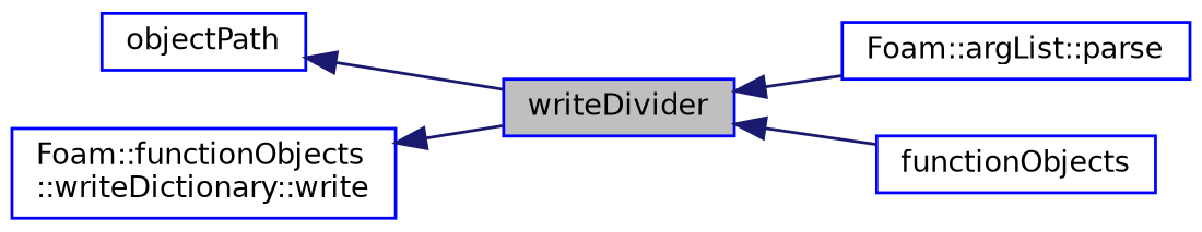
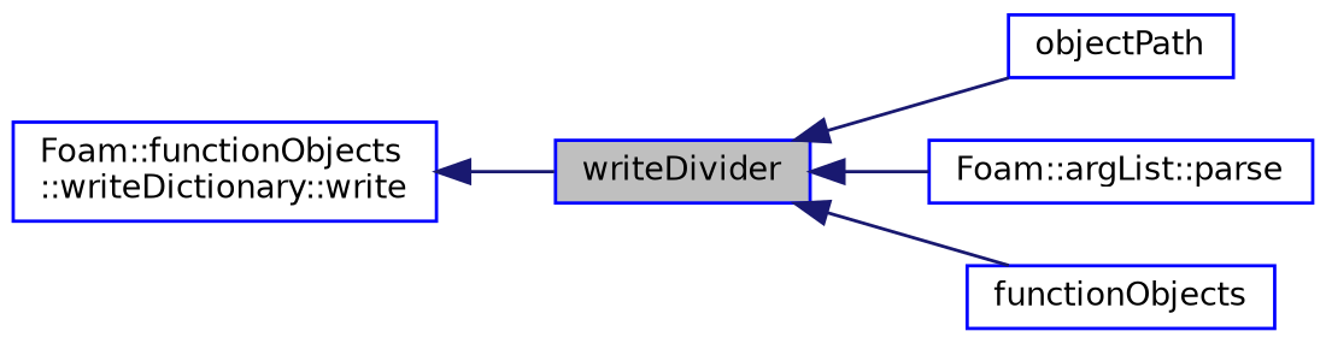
  digraph {
    rankdir=LR
    node [color=blue fontname=Helvetica fontsize=10 shape=record]
    edge [color=midnightblue dir=back fontname=Helvetica fontsize=10 labelfontname=Helvetica labelfontsize=10 style=solid]
    n1 [fillcolor=grey75 fontcolor=black height=0.2 label=writeDivider style=filled width=0.4]
    n2 [height=0.2 label=objectPath width=0.4]
    n3 [height=0.2 label="Foam::argList::parse" width=0.4]
    n4 [height=0.2 label=functionObjects width=0.4]
    n5 [height=0.2 label="Foam::functionObjects\l::writeDictionary::write" width=0.4]
-   n2 -> n1
+   n1 -> n2
    n1 -> n3
    n1 -> n4
    n5 -> n1
  }
